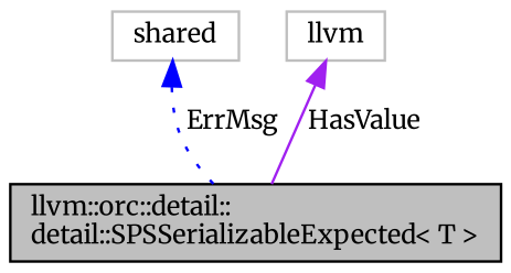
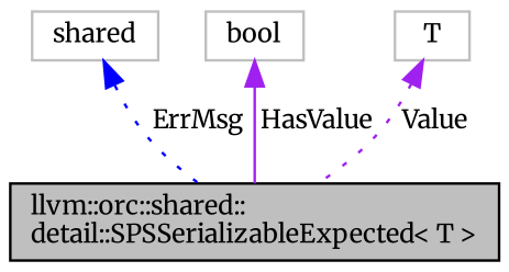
  digraph {
    fontname=Merriweather
    node [color=grey75 fontname=Merriweather fontsize=10 shape=record]
    edge [color=purple dir=back fontname=Merriweather fontsize=10 labelfontname=Helvetica labelfontsize=10 style=dotted]
-   n1 [color=black fillcolor=grey75 fontcolor=black height=0.2 label="llvm::orc::detail::\ldetail::SPSSerializableExpected\< T \>" style=filled width=0.4]
+   n1 [color=black fillcolor=grey75 fontcolor=black height=0.2 label="llvm::orc::shared::\ldetail::SPSSerializableExpected\< T \>" style=filled width=0.4]
    n2 [height=0.2 label=shared width=0.4]
-   n3 [height=0.2 label=llvm width=0.4]
+   n3 [height=0.2 label=bool width=0.4]
+   n4 [height=0.2 label=T width=0.4]
    n2 -> n1 [color=blue label=" ErrMsg"]
    n3 -> n1 [label=" HasValue" style=solid]
+   n4 -> n1 [label=" Value"]
  }
